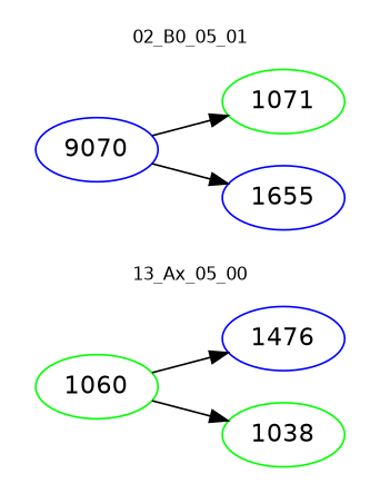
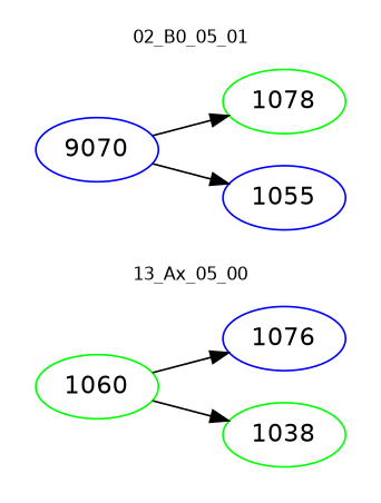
  digraph {
    fontname="DejaVu Sans"
    rankdir=LR
    node [color=green fontname="DejaVu Sans"]
    edge [color=black fontname="DejaVu Sans"]
    n1 [label=1060]
    n2 [label=1038]
-   n3 [color=blue label=1476]
+   n3 [color=blue label=1076]
    n4 [color=blue label=9070]
-   n5 [color=blue label=1655]
-   n6 [label=1071]
+   n5 [color=blue label=1055]
+   n6 [label=1078]
    subgraph cluster_1 {
      color=white
      fontsize=10
      label="13_Ax_05_00"
      n1
      n2
      n3
    }
    subgraph cluster_2 {
      color=white
      fontsize=10
      label="02_B0_05_01"
      n4
      n5
      n6
    }
    n1 -> n2
    n1 -> n3
    n4 -> n5
    n4 -> n6
  }
